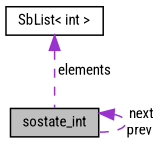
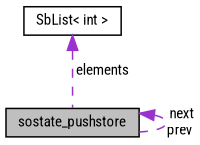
  digraph {
    fontname="Roboto Condensed"
    node [color=black fontname="Roboto Condensed" fontsize=10 shape=record style=filled]
    edge [color=darkorchid3 dir=back fontname="Roboto Condensed" fontsize=10 labelfontname=Helvetica labelfontsize=10 style=dashed]
-   n1 [fillcolor=grey75 fontcolor=black height=0.2 label=sostate_int width=0.4]
+   n1 [fillcolor=grey75 fontcolor=black height=0.2 label=sostate_pushstore width=0.4]
    n2 [fillcolor=white height=0.2 label="SbList\< int \>" width=0.4]
    n1 -> n1 [label=" next\nprev"]
    n2 -> n1 [label=" elements"]
  }
